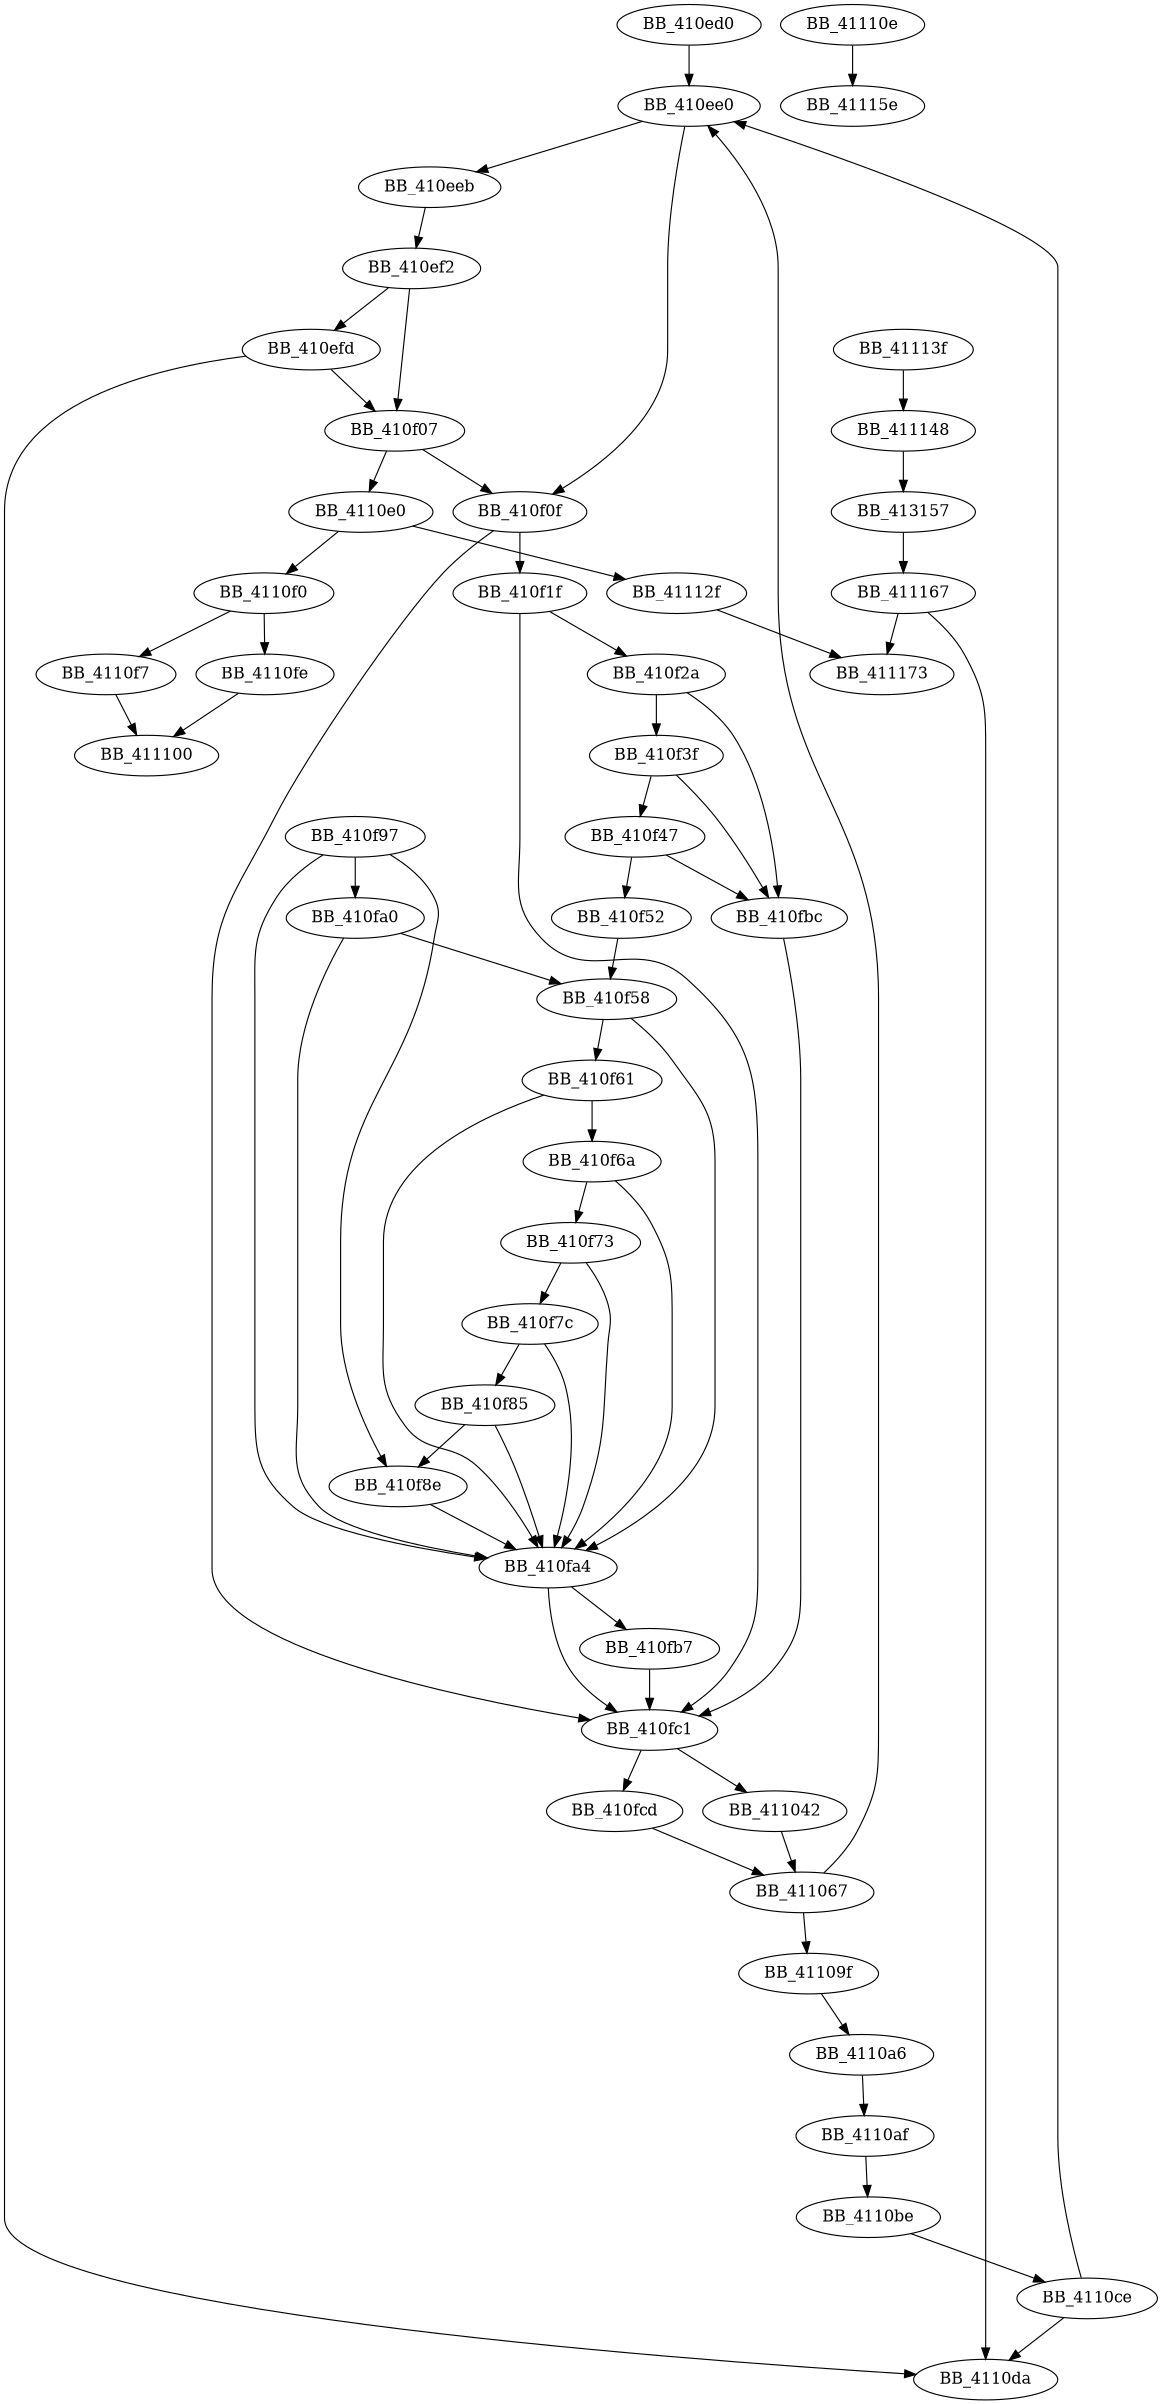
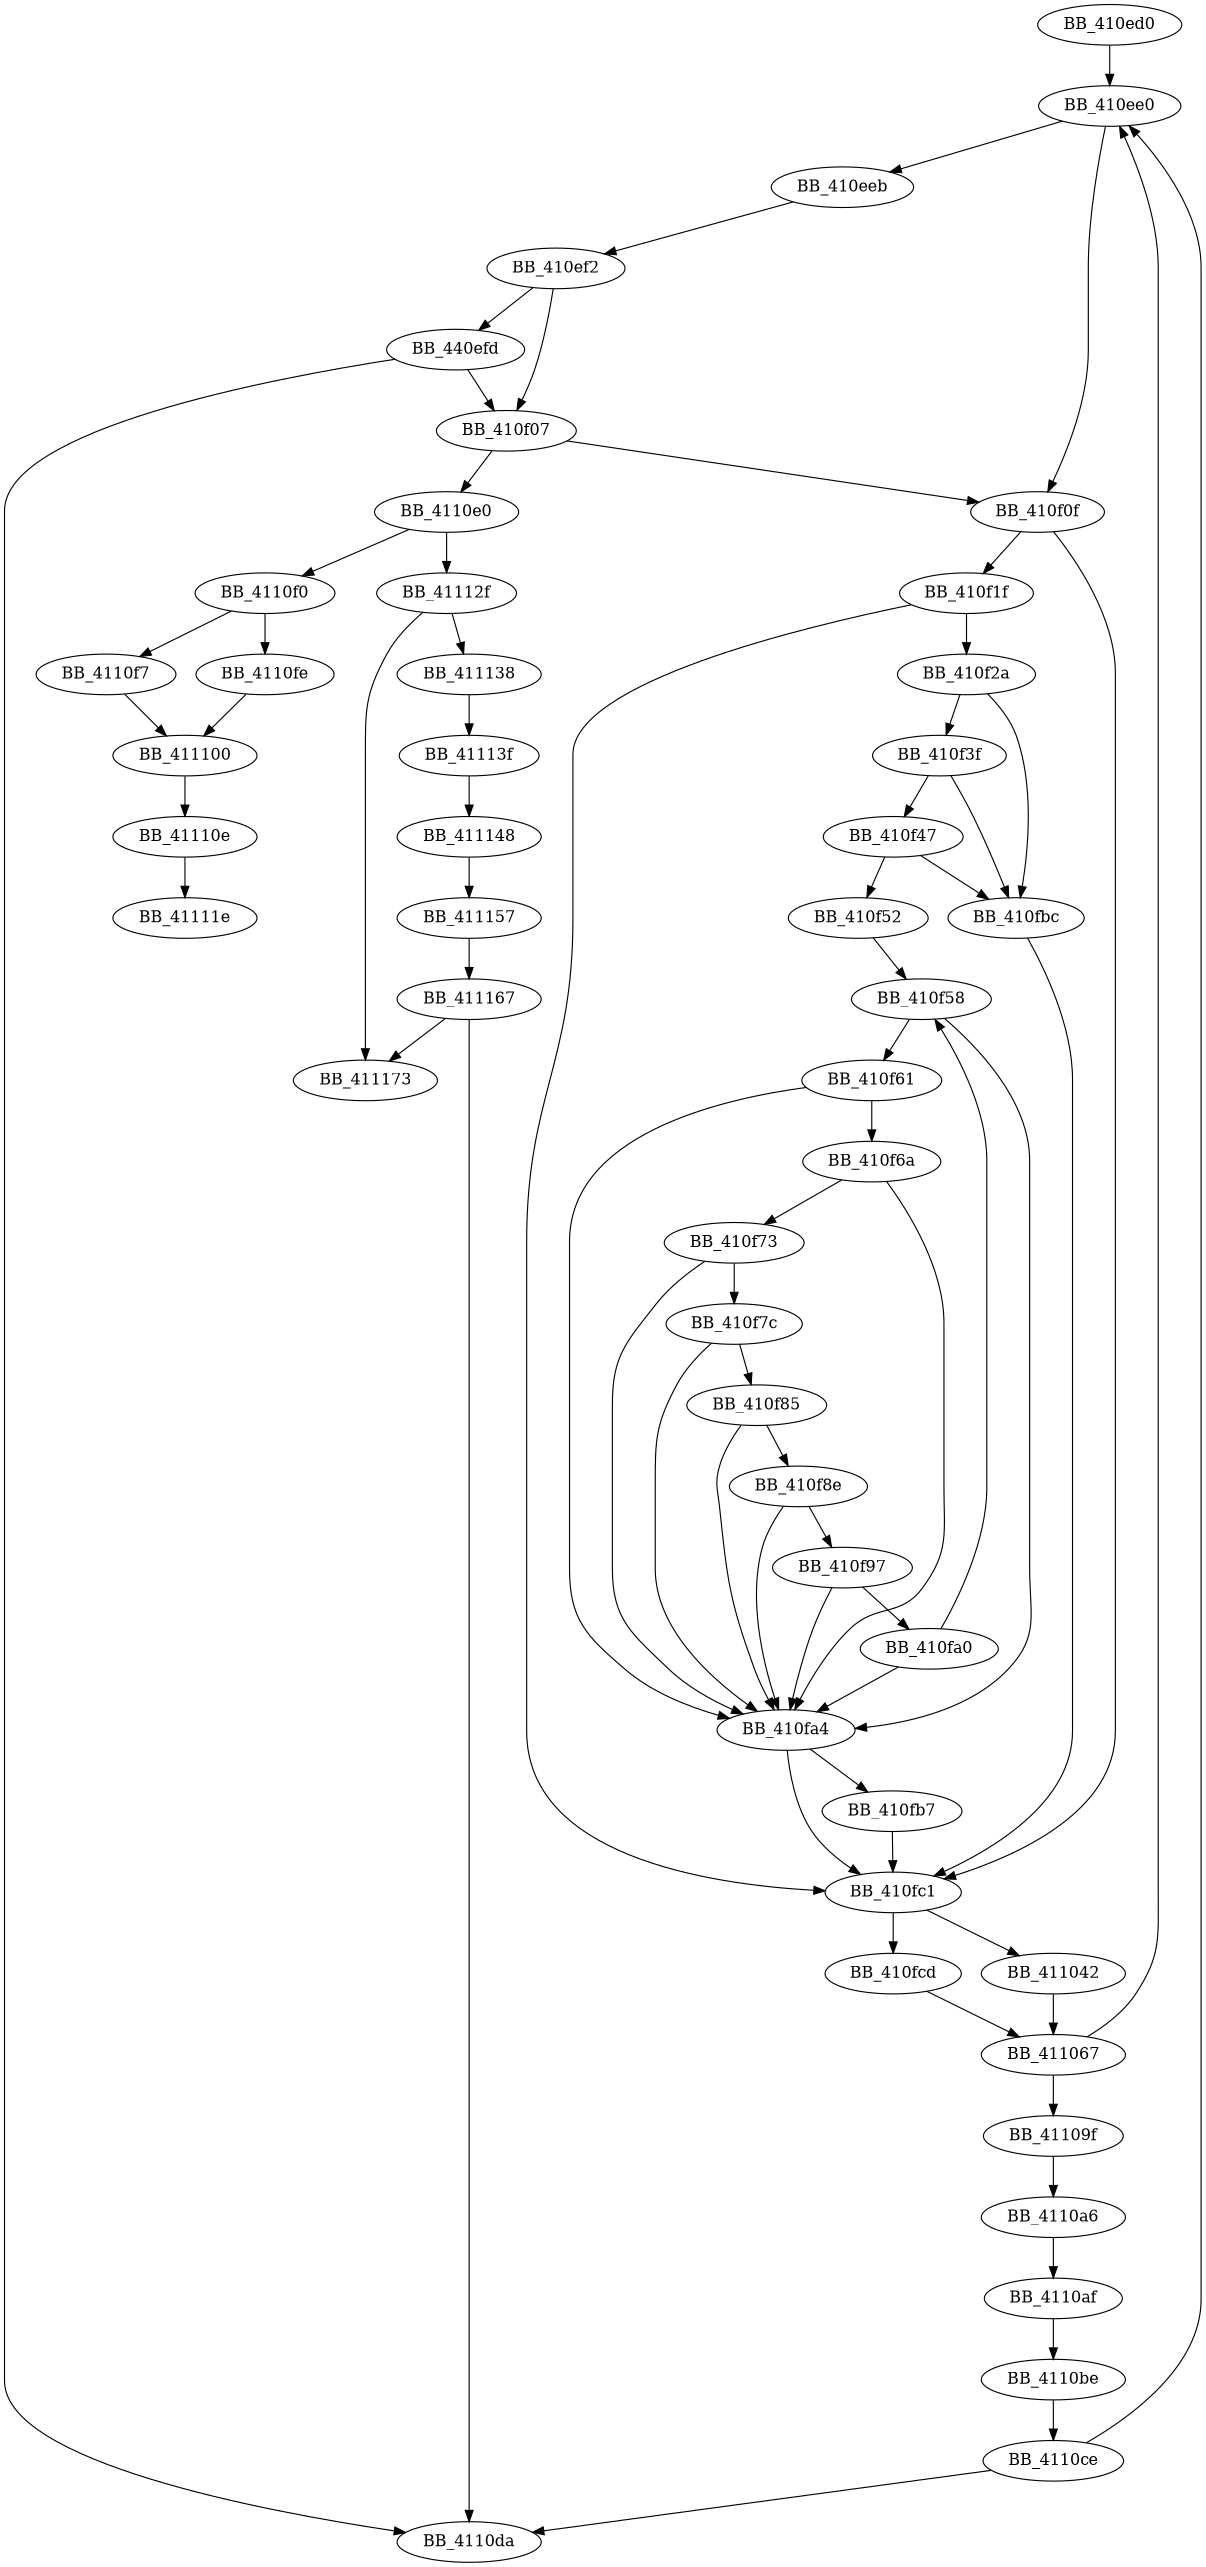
  digraph {
    BB_410ed0
    BB_410ee0
    BB_410eeb
    BB_410f0f
    BB_410ef2
    BB_410f1f
    BB_410fc1
-   BB_410efd
+   BB_410efd [label=BB_440efd]
    BB_410f07
    BB_410f2a
    BB_410fcd
    BB_411042
    BB_4110da
    BB_4110e0
    BB_4110f0
    BB_41112f
    BB_4110f7
    BB_4110fe
+   BB_411138
    BB_411173
    BB_410f3f
    BB_410fbc
    n23 [label=BB_411067]
    BB_410f47
    BB_410f52
    BB_410f58
    BB_410f61
    BB_410fa4
    BB_410f6a
    BB_410fb7
    BB_410f73
    BB_410f7c
    BB_410f85
    BB_410f8e
    BB_410f97
    BB_410fa0
    BB_41109f
    BB_4110a6
    BB_4110af
    BB_4110be
    BB_4110ce
    BB_411100
    BB_41113f
    BB_41110e
-   BB_41111e [label=BB_41115e]
+   BB_41111e
    BB_411148
-   BB_411157 [label=BB_413157]
+   BB_411157
    BB_411167
    BB_410ed0 -> BB_410ee0
    BB_410ee0 -> BB_410eeb
    BB_410ee0 -> BB_410f0f
    BB_410eeb -> BB_410ef2
    BB_410f0f -> BB_410f1f
    BB_410f0f -> BB_410fc1
    BB_410ef2 -> BB_410efd
    BB_410ef2 -> BB_410f07
    BB_410f1f -> BB_410fc1
    BB_410f1f -> BB_410f2a
    BB_410fc1 -> BB_410fcd
    BB_410fc1 -> BB_411042
    BB_410efd -> BB_410f07
    BB_410efd -> BB_4110da
    BB_410f07 -> BB_410f0f
    BB_410f07 -> BB_4110e0
    BB_410f2a -> BB_410f3f
    BB_410f2a -> BB_410fbc
    BB_410fcd -> n23
    BB_411042 -> n23
    BB_4110e0 -> BB_4110f0
    BB_4110e0 -> BB_41112f
    BB_4110f0 -> BB_4110f7
    BB_4110f0 -> BB_4110fe
+   BB_41112f -> BB_411138
    BB_41112f -> BB_411173
    BB_4110f7 -> BB_411100
    BB_4110fe -> BB_411100
+   BB_411138 -> BB_41113f
    BB_410f3f -> BB_410fbc
    BB_410f3f -> BB_410f47
    BB_410fbc -> BB_410fc1
    n23 -> BB_410ee0
    n23 -> BB_41109f
    BB_410f47 -> BB_410fbc
    BB_410f47 -> BB_410f52
    BB_410f52 -> BB_410f58
    BB_410f58 -> BB_410f61
    BB_410f58 -> BB_410fa4
    BB_410f61 -> BB_410fa4
    BB_410f61 -> BB_410f6a
    BB_410fa4 -> BB_410fc1
    BB_410fa4 -> BB_410fb7
    BB_410f6a -> BB_410fa4
    BB_410f6a -> BB_410f73
    BB_410fb7 -> BB_410fc1
    BB_410f73 -> BB_410fa4
    BB_410f73 -> BB_410f7c
    BB_410f7c -> BB_410fa4
    BB_410f7c -> BB_410f85
    BB_410f85 -> BB_410fa4
    BB_410f85 -> BB_410f8e
    BB_410f8e -> BB_410fa4
-   BB_410f97 -> BB_410f8e
+   BB_410f8e -> BB_410f97
    BB_410f97 -> BB_410fa4
    BB_410f97 -> BB_410fa0
    BB_410fa0 -> BB_410f58
    BB_410fa0 -> BB_410fa4
    BB_41109f -> BB_4110a6
    BB_4110a6 -> BB_4110af
    BB_4110af -> BB_4110be
    BB_4110be -> BB_4110ce
    BB_4110ce -> BB_410ee0
    BB_4110ce -> BB_4110da
+   BB_411100 -> BB_41110e
    BB_41113f -> BB_411148
    BB_41110e -> BB_41111e
    BB_411148 -> BB_411157
    BB_411157 -> BB_411167
    BB_411167 -> BB_4110da
    BB_411167 -> BB_411173
  }
